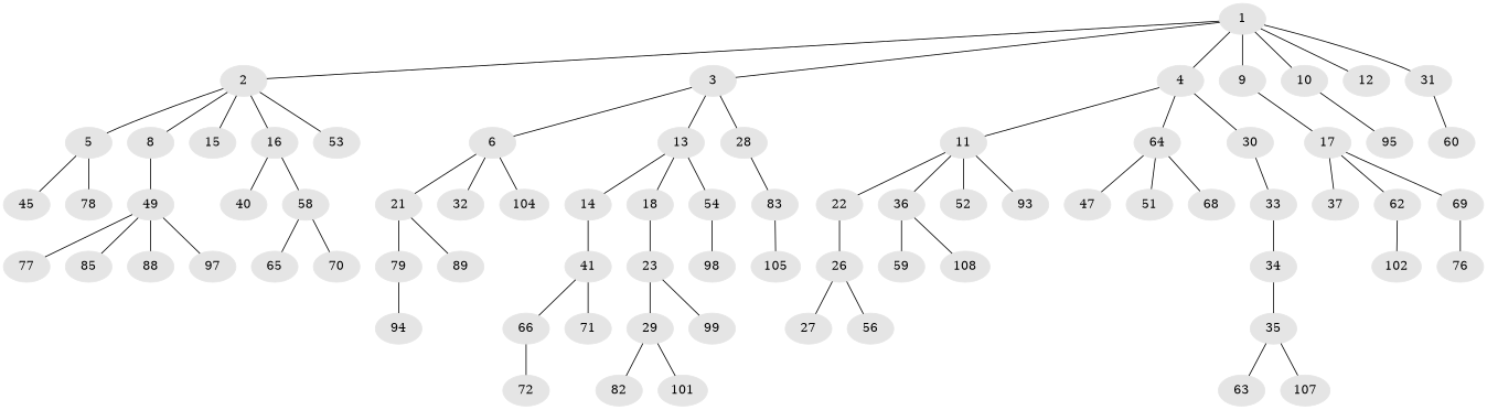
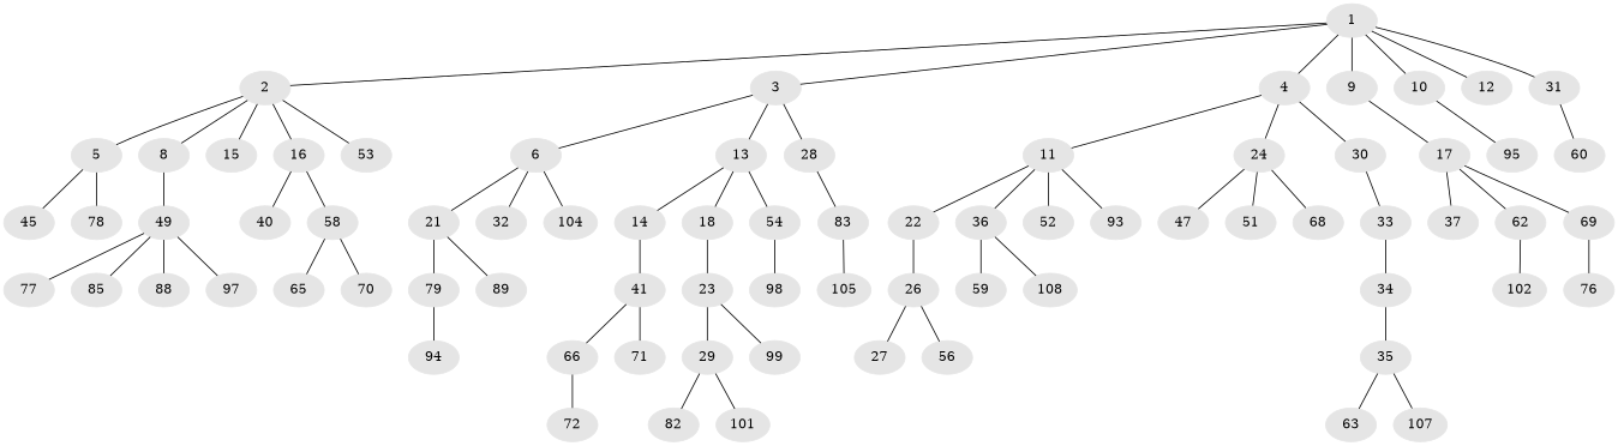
  graph {
    node [color=gray90 style=filled]
    1 [super="+7"]
    2 [super="+39"]
    3
    4 [super="+74"]
    9
    10 [super="+106"]
    12
    31 [super="+44"]
    5
    8 [super="+25"]
    15
    16
    53
    6 [super="+64"]
    13 [super="+55"]
    28 [super="+57"]
    11 [super="+19"]
-   24 [super="+38" label=64]
+   24 [super="+38"]
    30
    17
    95
    60
    45
    78 [super="+110"]
    49 [super="+67"]
    n26 [label=40]
    58
    21 [super="+80"]
    32 [super="+42"]
    104 [super="+109"]
    14 [super="+43"]
    18
    54 [super="+100"]
    83 [super="+96"]
    22
    36 [super="+46"]
    52
    93
    47
    51
    68
    33
    79
    89
    77 [super="+103"]
    85
    88
    97
    37 [super="+48"]
    62 [super="+90"]
    69 [super="+86"]
    26 [super="+91"]
    59 [super="+87"]
    108
    41 [super="+61"]
    23 [super="+40"]
    98
    66 [super="+75"]
    71
    65 [super="+81"]
    70
    102
    76
    29 [super="+73"]
    99
    94
    27
    56 [super="+92"]
    82
    101
    105
    34
    35 [super="+50"]
    63
    107
    72
    1 -- 2
    1 -- 3
    1 -- 4
    1 -- 9
    1 -- 10
    1 -- 12
    1 -- 31
    2 -- 5
    2 -- 8
    2 -- 15
    2 -- 16
    2 -- 53
    3 -- 6
    3 -- 13
    3 -- 28
    4 -- 11
    4 -- 24
    4 -- 30
    9 -- 17
    10 -- 95
    31 -- 60
    5 -- 45
    5 -- 78
    8 -- 49
    16 -- n26
    16 -- 58
    6 -- 21
    6 -- 32
    6 -- 104
    13 -- 14
    13 -- 18
    13 -- 54
    28 -- 83
    11 -- 22
    11 -- 36
    11 -- 52
    11 -- 93
    24 -- 47
    24 -- 51
    24 -- 68
    30 -- 33
    17 -- 37
    17 -- 62
    17 -- 69
    49 -- 77
    49 -- 85
    49 -- 88
    49 -- 97
    58 -- 65
    58 -- 70
    21 -- 79
    21 -- 89
    14 -- 41
    18 -- 23
    54 -- 98
    83 -- 105
    22 -- 26
    36 -- 59
    36 -- 108
    33 -- 34
    79 -- 94
    62 -- 102
    69 -- 76
    26 -- 27
    26 -- 56
    41 -- 66
    41 -- 71
    23 -- 29
    23 -- 99
    66 -- 72
    29 -- 82
    29 -- 101
    34 -- 35
    35 -- 63
    35 -- 107
  }
